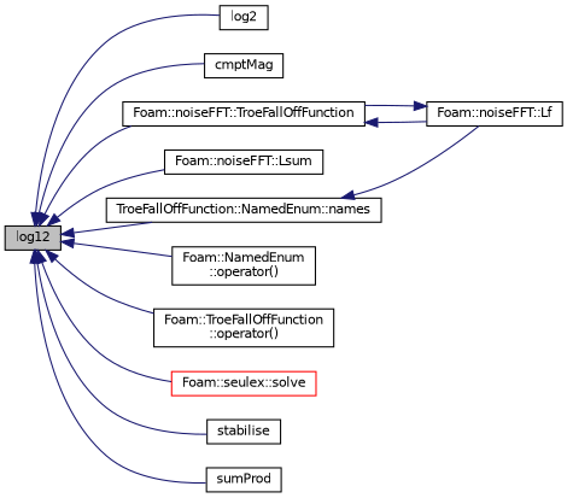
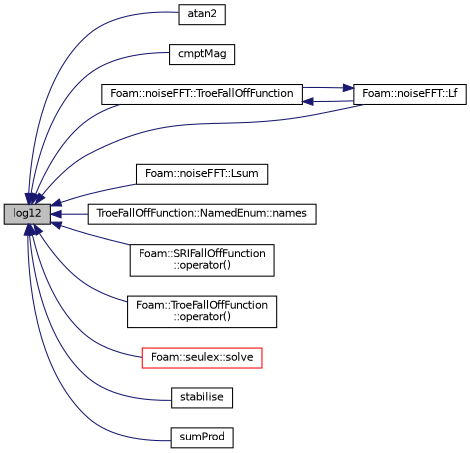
  digraph {
    rankdir=LR
    node [color=black fontname=Helvetica fontsize=10 shape=record]
    edge [color=midnightblue dir=back fontname=Helvetica fontsize=10 labelfontname=Helvetica labelfontsize=10 style=solid]
    n1 [fillcolor=grey75 fontcolor=black height=0.2 label=log12 style=filled width=0.4]
-   n2 [height=0.2 label=log2 width=0.4]
+   n2 [height=0.2 label=atan2 width=0.4]
    n3 [height=0.2 label=cmptMag width=0.4]
    n4 [height=0.2 label="Foam::noiseFFT::TroeFallOffFunction" width=0.4]
    n5 [height=0.2 label="Foam::noiseFFT::Lf" width=0.4]
    n6 [height=0.2 label="Foam::noiseFFT::Lsum" width=0.4]
    n7 [height=0.2 label="TroeFallOffFunction::NamedEnum::names" width=0.4]
-   n8 [height=0.2 label="Foam::NamedEnum\l::operator()" width=0.4]
+   n8 [height=0.2 label="Foam::SRIFallOffFunction\l::operator()" width=0.4]
    n9 [height=0.2 label="Foam::TroeFallOffFunction\l::operator()" width=0.4]
    n10 [color=red height=0.2 label="Foam::seulex::solve" width=0.4]
    n11 [height=0.2 label=stabilise width=0.4]
    n12 [height=0.2 label=sumProd width=0.4]
    n1 -> n2
    n1 -> n3
    n1 -> n4
-   n7 -> n5
+   n1 -> n5
    n1 -> n6
    n1 -> n7
    n1 -> n8
    n1 -> n9
    n1 -> n10
    n1 -> n11
    n1 -> n12
    n4 -> n5
    n5 -> n4
  }
